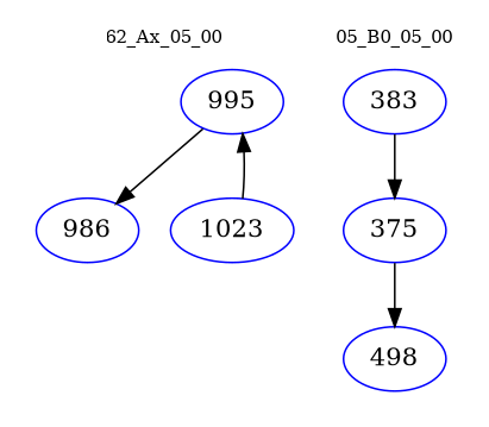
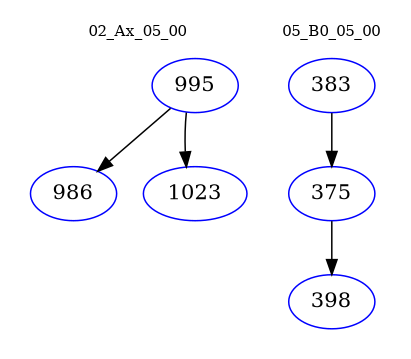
  digraph {
    node [color=blue]
    edge [color=black]
    n1 [label=995]
    n2 [label=986]
    n3 [label=1023]
    n4 [label=383]
    n5 [label=375]
-   n6 [label=498]
+   n6 [label=398]
    subgraph cluster_1 {
      color=white
      fontsize=10
-     label="62_Ax_05_00"
+     label="02_Ax_05_00"
      n1
      n2
      n3
    }
    subgraph cluster_2 {
      color=white
      fontsize=10
      label="05_B0_05_00"
      n4
      n5
      n6
    }
    n1 -> n2
-   n3 -> n1
+   n1 -> n3
    n4 -> n5
    n5 -> n6
  }
